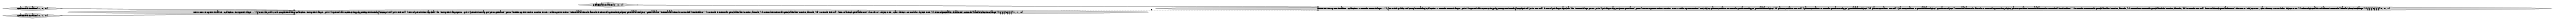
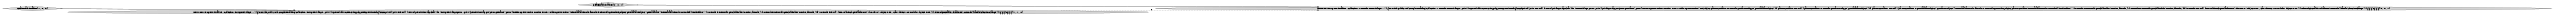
  digraph {
    rankdir=LR
    node [fillcolor=lightgray shape=diamond style=filled]
    edge [style=bold]
    n1 [label="createLoadVisualizer['0', '0', '1']"]
    n2 [label="return new ProgressVisualizer<Collection<? extends DBAPrivilege>>(){@Override public void completeLoading(Collection<? extends DBAPrivilege> privs){super.edu.fdu.CPPDG.tinypdg.pe.ExpressionInfo@52ccdprivsif (privs == null) {return}privilegeMap.clear()for (DBAPrivilege perm : privs){privilegeMap.put(perm.getName(),perm)}DBRProgressMonitor monitor = new VoidProgressMonitor()DBSObject parentContainer = DBUtils.getParentOfType(,getDatabaseObject())if (parentContainer == null) {parentContainer = DBUtils.getParentOfType(,getDatabaseObject())}if (parentContainer == null) {parentContainer = getDatabaseObject().getParentObject()}DBNDatabaseNode dbNode = DBNUtils.getNodeByObject(parentContainer)DBNDatabaseNode rootNodeif (isRoleEditor()) {rootNode = DBNUtils.getChildFolder(monitor,dbNode,)}{rootNode = DBNUtils.getChildFolder(monitor,dbNode,)}if (rootNode == null) {DBWorkbench.getPlatformUI().showError(\"Object tree\",\"Can't detect root node for objects tree\")}{roleOrObjectTable.reloadTree(rootNode)}handleSelectionChange()}}@@@3@@@['0', '0', '1']" shape=ellipse]
    n3 [label="createLoadVisualizer['1', '0', '0']"]
    n4 [label="return new ProgressVisualizer<Collection<PostgrePrivilege>>(){@Override public void completeLoading(Collection<PostgrePrivilege> privs){super.edu.fdu.CPPDG.tinypdg.pe.ExpressionInfo@52c60privsif (privs == null) {return}permissionMap.clear()for (PostgrePrivilege perm : privs){permissionMap.put(perm.getName(),perm)}DBRProgressMonitor monitor = new VoidProgressMonitor()DBNDatabaseNode dbNode = DBNUtils.getNodeByObject(getDatabaseObject().getDatabase())DBNDatabaseNode rootNodeif (isRoleEditor()) {rootNode = DBNUtils.getChildFolder(monitor,dbNode,)}{rootNode = DBNUtils.getChildFolder(monitor,dbNode,)}if (rootNode == null) {DBWorkbench.getPlatformUI().showError(\"Object tree\",\"Can't detect root node for objects tree\")}{roleOrObjectTable.reloadTree(rootNode)}handleSelectionChange()}}@@@3@@@['1', '1', '0']" shape=ellipse]
-   n5 [label="createLoadVisualizer['0', '1', '0']"]
    n1 -> n2
    n3 -> n4
    n4 -> n2 [label=0 style=dashed]
-   n5 -> n4
  }
